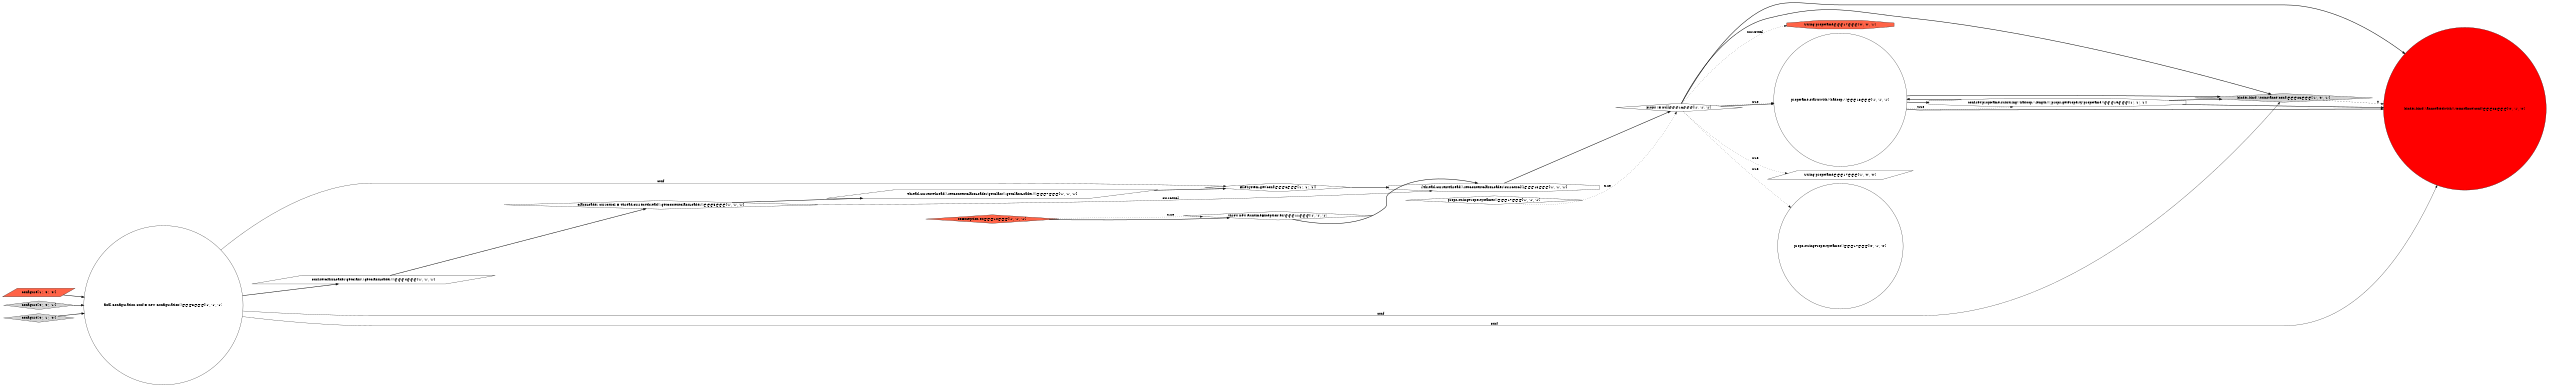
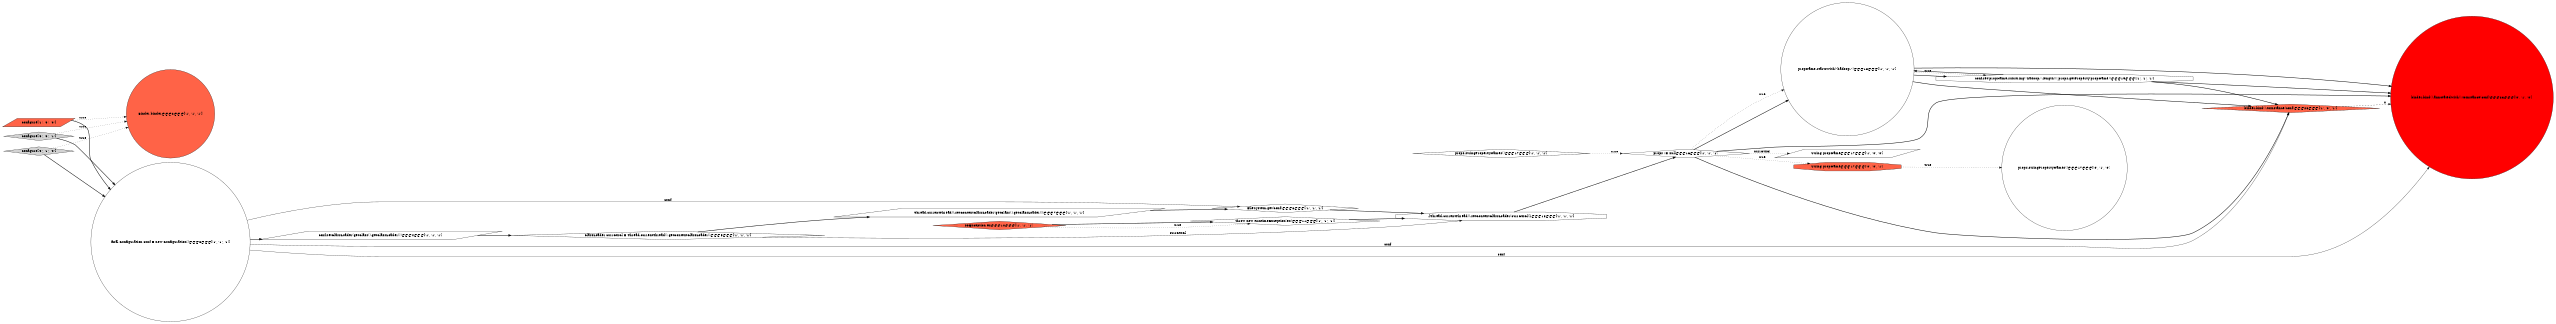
  digraph {
    rankdir=LR
    node [fillcolor=white shape=diamond style=filled]
    edge [style=bold]
    n1 [label="props != null@@@16@@@['1', '1', '1']"]
    n2 [label="props.stringPropertyNames()@@@17@@@['0', '1', '0']" shape=circle]
    n3 [label="propName.startsWith(\"hadoop.\")@@@18@@@['1', '1', '1']" shape=circle]
    n4 [fillcolor=red label="binder.bind().annotatedWith().toInstance(conf)@@@23@@@['0', '1', '0']" shape=circle]
    n5 [fillcolor=tomato label="String propName@@@17@@@['0', '0', '1']" shape=octagon]
-   n6 [fillcolor=lightgray label="binder.bind().toInstance(conf)@@@23@@@['1', '0', '1']"]
+   n6 [fillcolor=tomato label="binder.bind().toInstance(conf)@@@23@@@['1', '0', '1']"]
    n7 [label="String propName@@@17@@@['1', '0', '0']" shape=parallelogram]
    n8 [label="conf.set(propName.substring(\"hadoop.\".length()),props.getProperty(propName))@@@19@@@['1', '1', '1']" shape=octagon]
    n9 [label="props.stringPropertyNames()@@@17@@@['1', '1', '1']"]
    n10 [label="FileSystem.get(conf)@@@8@@@['1', '1', '1']"]
    n11 [label="{Thread.currentThread().setContextClassLoader(currCtxCl)}@@@13@@@['1', '1', '1']" shape=octagon]
    n12 [fillcolor=tomato label="configure['1', '0', '0']" shape=parallelogram]
+   n13 [fillcolor=tomato label="Binder binder@@@2@@@['1', '1', '1']" shape=circle]
    n14 [label="final Configuration conf = new Configuration()@@@3@@@['1', '1', '1']" shape=circle]
    n15 [label="conf.setClassLoader(getClass().getClassLoader())@@@4@@@['1', '1', '1']" shape=parallelogram]
    n16 [label="ClassLoader currCtxCl = Thread.currentThread().getContextClassLoader()@@@5@@@['1', '1', '1']"]
    n17 [label="Thread.currentThread().setContextClassLoader(getClass().getClassLoader())@@@7@@@['1', '1', '1']" shape=parallelogram]
    n18 [fillcolor=tomato label="IOException ex@@@10@@@['1', '1', '1']"]
    n19 [label="throw new RuntimeException(ex)@@@11@@@['1', '1', '1']"]
    n20 [fillcolor=lightgray label="configure['0', '0', '1']"]
    n21 [fillcolor=lightgray label="configure['0', '1', '0']"]
-   n1 -> n2 [label=true style=dotted]
+   n5 -> n2 [label=true style=dotted]
    n1 -> n3 [label=true style=dotted]
    n1 -> n3
    n1 -> n4
-   n1 -> n5 [label=currCtxCl style=dotted]
+   n1 -> n5 [label=true style=dotted]
    n1 -> n6
-   n1 -> n7 [label=true style=dotted]
+   n1 -> n7 [label=currCtxCl style=dotted]
    n3 -> n4
    n3 -> n6
    n3 -> n8 [label=true style=dotted]
    n3 -> n8
    n6 -> n4 [label=0 style=dashed]
    n8 -> n3
    n8 -> n4
    n8 -> n6
    n9 -> n1 [label=true style=dotted]
    n10 -> n11
    n11 -> n1
+   n12 -> n13 [label=true style=dotted]
    n12 -> n14
    n14 -> n4 [label=conf style=solid]
    n14 -> n6 [label=conf style=solid]
    n14 -> n10 [label=conf style=solid]
    n14 -> n15
    n15 -> n16
    n16 -> n11 [label=currCtxCl style=solid]
    n16 -> n17
    n17 -> n10
    n18 -> n19
    n18 -> n19 [label=true style=dotted]
    n19 -> n11
+   n20 -> n13 [label=true style=dotted]
    n20 -> n14
+   n21 -> n13 [label=true style=dotted]
    n21 -> n14
  }
